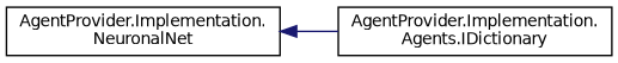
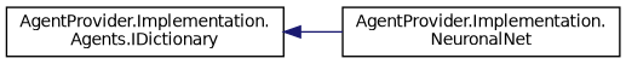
  digraph {
    rankdir=LR
    node [color=black fillcolor=white fontname=Helvetica fontsize=10 shape=record style=filled]
    n1 [height=0.2 label="AgentProvider.Implementation.\lAgents.IDictionary" width=0.4]
    n2 [height=0.2 label="AgentProvider.Implementation.\lNeuronalNet" width=0.4]
-   n2 -> n1 [color=midnightblue dir=back fontname=Helvetica fontsize=10 labelfontname=Helvetica labelfontsize=10 style=solid]
+   n1 -> n2 [color=midnightblue dir=back fontname=Helvetica fontsize=10 labelfontname=Helvetica labelfontsize=10 style=solid]
  }
